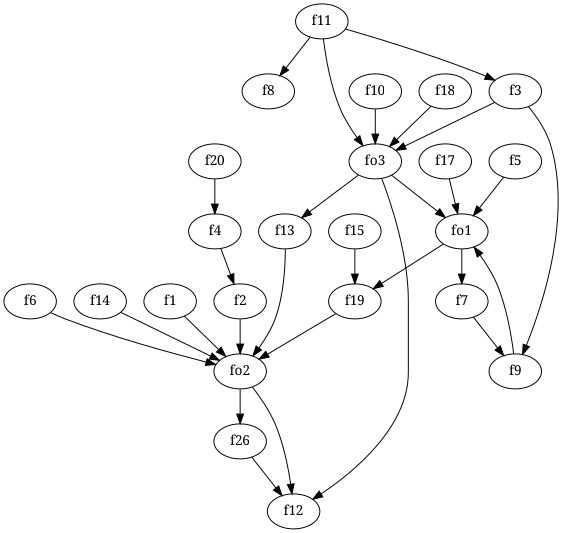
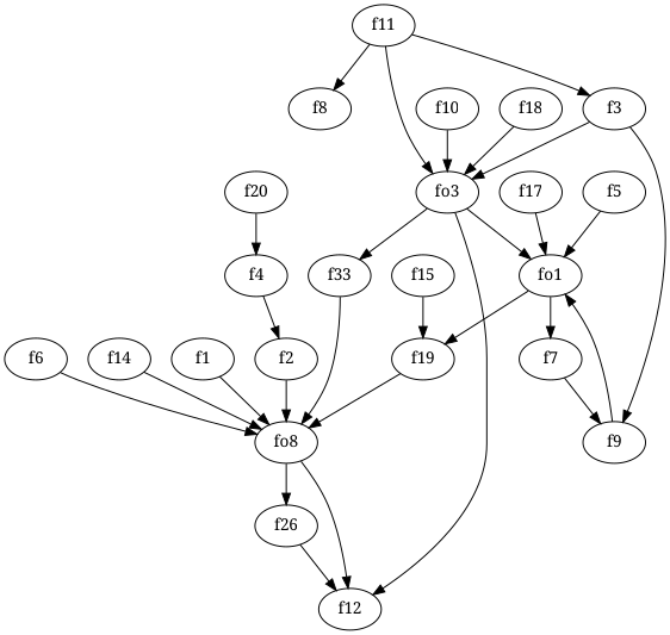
  strict digraph {
    fontname="Noto Serif"
    node [fontname="Noto Serif"]
    edge [fontname="Noto Serif" weight=2]
    f1
-   fo2
+   fo2 [label=fo8]
    f12
    n4 [label=f26]
    f2
    f3
    f9
    fo3
    fo1
-   f13
+   f13 [label=f33]
    f4
    f5
    f7
    f19
    f6
    f11
    f8
    f10
    f14
    f15
    f17
    f18
    f20
    f1 -> fo2
    fo2 -> f12
    fo2 -> n4
    n4 -> f12
    f2 -> fo2
    f3 -> f9
    f3 -> fo3
    f9 -> fo1
    fo3 -> f12
    fo3 -> fo1
    fo3 -> f13
    fo1 -> f7
    fo1 -> f19
    f13 -> fo2
    f4 -> f2
    f5 -> fo1
    f7 -> f9
    f19 -> fo2
    f6 -> fo2
    f11 -> f3
    f11 -> fo3
    f11 -> f8
    f10 -> fo3
    f14 -> fo2
    f15 -> f19
    f17 -> fo1
    f18 -> fo3
    f20 -> f4
  }
